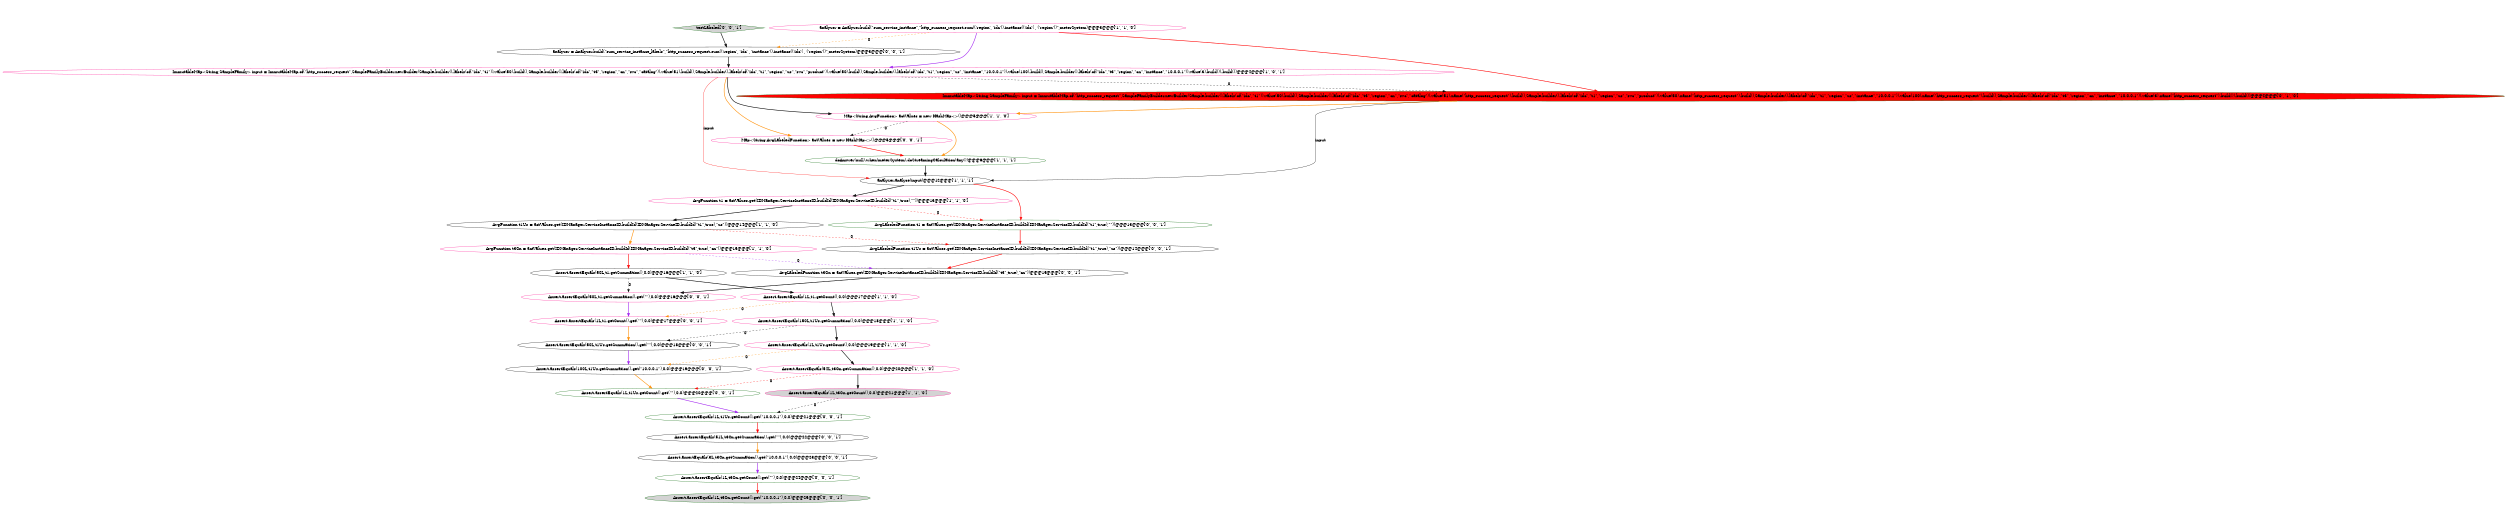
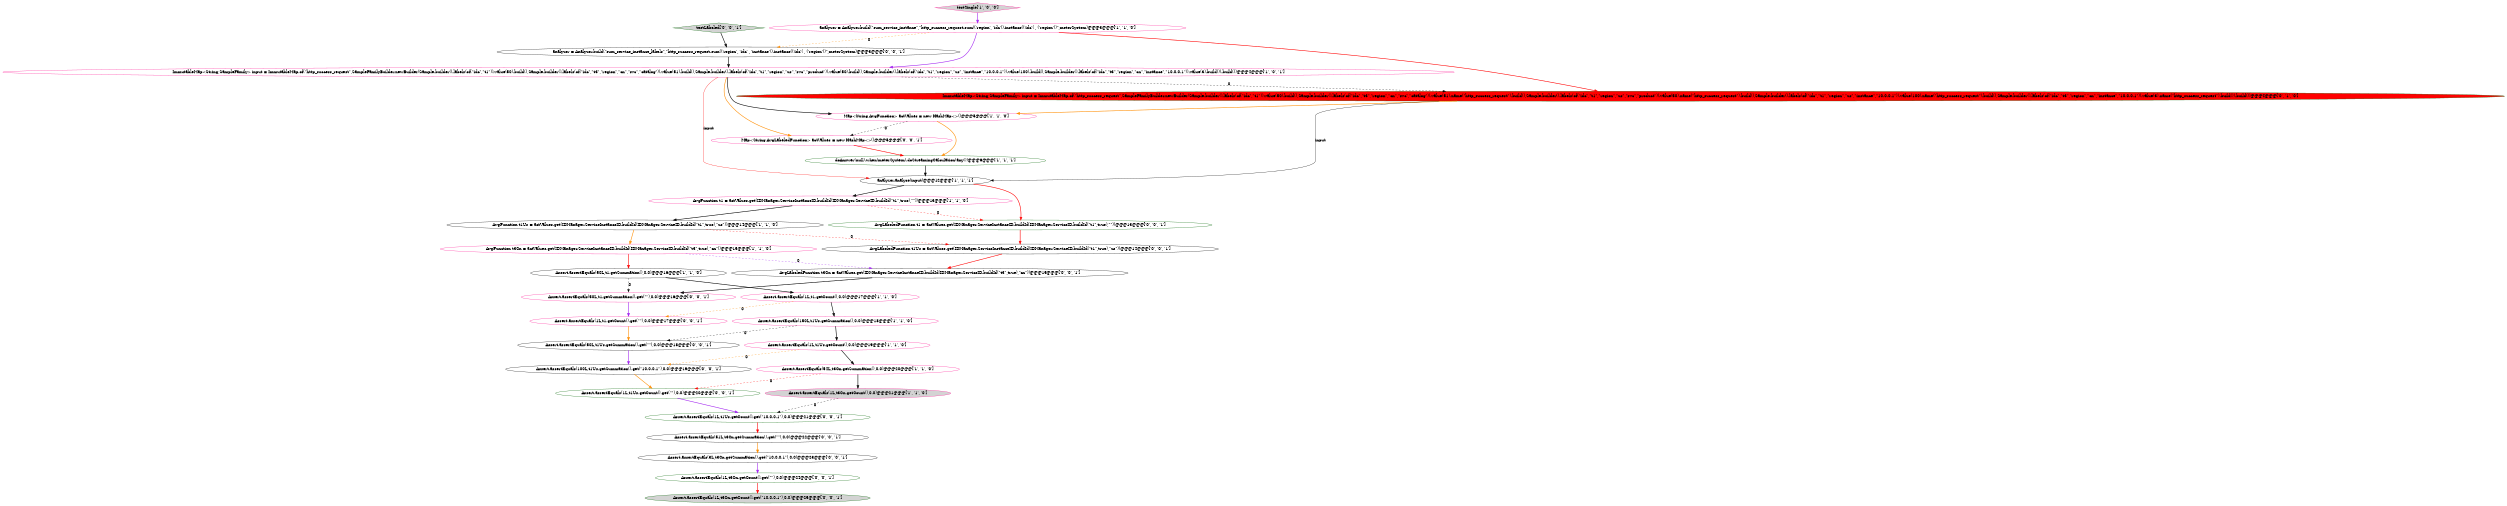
  digraph {
    node [color=deeppink fillcolor=white shape=ellipse style=filled]
    edge [color=black style=bold]
    n1 [label="Assert.assertEquals(50L,t1.getSummation().get(\"\"),0.0)@@@16@@@['0', '0', '1']"]
    n2 [label="Assert.assertEquals(1L,t1.getCount().get(\"\"),0.0)@@@17@@@['0', '0', '1']"]
    n3 [color=black label="Assert.assertEquals(50L,t1Us.getSummation().get(\"\"),0.0)@@@18@@@['0', '0', '1']"]
    n4 [color=black label="Assert.assertEquals(3L,t3Cn.getSummation().get(\"10.0.0.1\"),0.0)@@@23@@@['0', '0', '1']"]
    n5 [color=darkgreen label="Assert.assertEquals(1L,t3Cn.getCount().get(\"\"),0.0)@@@24@@@['0', '0', '1']"]
    n6 [color=darkgreen fillcolor=lightgray label="Assert.assertEquals(1L,t3Cn.getCount().get(\"10.0.0.1\"),0.0)@@@25@@@['0', '0', '1']"]
    n7 [label="ImmutableMap<String,SampleFamily> input = ImmutableMap.of(\"http_success_request\",SampleFamilyBuilder.newBuilder(Sample.builder().labels(of(\"idc\",\"t1\")).value(50).build(),Sample.builder().labels(of(\"idc\",\"t3\",\"region\",\"cn\",\"svc\",\"catalog\")).value(51).build(),Sample.builder().labels(of(\"idc\",\"t1\",\"region\",\"us\",\"svc\",\"product\")).value(50).build(),Sample.builder().labels(of(\"idc\",\"t1\",\"region\",\"us\",\"instance\",\"10.0.0.1\")).value(100).build(),Sample.builder().labels(of(\"idc\",\"t3\",\"region\",\"cn\",\"instance\",\"10.0.0.1\")).value(3).build()).build())@@@4@@@['1', '0', '1']"]
    n8 [label="Map<String,AvgFunction> actValues = new HashMap<>()@@@5@@@['1', '1', '0']"]
    n9 [label="Map<String,AvgLabeledFunction> actValues = new HashMap<>()@@@5@@@['0', '0', '1']"]
    n10 [color=darkgreen fillcolor=red label="ImmutableMap<String,SampleFamily> input = ImmutableMap.of(\"http_success_request\",SampleFamilyBuilder.newBuilder(Sample.builder().labels(of(\"idc\",\"t1\")).value(50).build(),Sample.builder().labels(of(\"idc\",\"t3\",\"region\",\"cn\",\"svc\",\"catalog\")).value(51).name(\"http_success_request\").build(),Sample.builder().labels(of(\"idc\",\"t1\",\"region\",\"us\",\"svc\",\"product\")).value(50).name(\"http_success_request\").build(),Sample.builder().labels(of(\"idc\",\"t1\",\"region\",\"us\",\"instance\",\"10.0.0.1\")).value(100).name(\"http_success_request\").build(),Sample.builder().labels(of(\"idc\",\"t3\",\"region\",\"cn\",\"instance\",\"10.0.0.1\")).value(3).name(\"http_success_request\").build()).build())@@@4@@@['0', '1', '0']"]
    n11 [color=black label="analyzer.analyse(input)@@@12@@@['1', '1', '1']"]
    n12 [color=darkgreen label="doAnswer(null).when(meterSystem).doStreamingCalculation(any())@@@6@@@['1', '1', '1']"]
    n13 [label="AvgFunction t1 = actValues.get(IDManager.ServiceInstanceID.buildId(IDManager.ServiceID.buildId(\"t1\",true),\"\"))@@@13@@@['1', '1', '0']"]
    n14 [color=darkgreen label="AvgLabeledFunction t1 = actValues.get(IDManager.ServiceInstanceID.buildId(IDManager.ServiceID.buildId(\"t1\",true),\"\"))@@@13@@@['0', '0', '1']"]
    n15 [color=black label="Assert.assertEquals(100L,t1Us.getSummation().get(\"10.0.0.1\"),0.0)@@@19@@@['0', '0', '1']"]
    n16 [color=darkgreen label="Assert.assertEquals(1L,t1Us.getCount().get(\"10.0.0.1\"),0.0)@@@21@@@['0', '0', '1']"]
    n17 [color=black label="Assert.assertEquals(51L,t3Cn.getSummation().get(\"\"),0.0)@@@22@@@['0', '0', '1']"]
    n18 [label="analyzer = Analyzer.build(\"sum_service_instance\",\"http_success_request.sum(('region', 'idc'().instance(('idc'( , ('region'()\",meterSystem)@@@3@@@['1', '1', '0']"]
    n19 [color=black label="analyzer = Analyzer.build(\"sum_service_instance_labels\",\"http_success_request.sum(('region', 'idc' , 'instance'().instance(('idc'( , ('region'()\",meterSystem)@@@3@@@['0', '0', '1']"]
    n20 [color=darkgreen fillcolor=lightgray label="testLabeled['0', '0', '1']" shape=diamond]
    n21 [color=black label="AvgFunction t1Us = actValues.get(IDManager.ServiceInstanceID.buildId(IDManager.ServiceID.buildId(\"t1\",true),\"us\"))@@@14@@@['1', '1', '0']"]
    n22 [color=black label="AvgLabeledFunction t1Us = actValues.get(IDManager.ServiceInstanceID.buildId(IDManager.ServiceID.buildId(\"t1\",true),\"us\"))@@@14@@@['0', '0', '1']"]
    n23 [label="AvgFunction t3Cn = actValues.get(IDManager.ServiceInstanceID.buildId(IDManager.ServiceID.buildId(\"t3\",true),\"cn\"))@@@15@@@['1', '1', '0']"]
    n24 [color=black label="AvgLabeledFunction t3Cn = actValues.get(IDManager.ServiceInstanceID.buildId(IDManager.ServiceID.buildId(\"t3\",true),\"cn\"))@@@15@@@['0', '0', '1']"]
    n25 [color=darkgreen label="Assert.assertEquals(1L,t1Us.getCount().get(\"\"),0.0)@@@20@@@['0', '0', '1']"]
+   n26 [fillcolor=lightgray label="testSingle['1', '0', '0']" shape=diamond]
    n27 [label="Assert.assertEquals(54L,t3Cn.getSummation(),0.0)@@@20@@@['1', '1', '0']"]
    n28 [fillcolor=lightgray label="Assert.assertEquals(1L,t3Cn.getCount(),0.0)@@@21@@@['1', '1', '0']"]
    n29 [color=black label="Assert.assertEquals(50L,t1.getSummation(),0.0)@@@16@@@['1', '1', '0']"]
    n30 [label="Assert.assertEquals(1L,t1.getCount(),0.0)@@@17@@@['1', '1', '0']"]
    n31 [label="Assert.assertEquals(150L,t1Us.getSummation(),0.0)@@@18@@@['1', '1', '0']"]
    n32 [label="Assert.assertEquals(1L,t1Us.getCount(),0.0)@@@19@@@['1', '1', '0']"]
    n1 -> n2 [color=purple]
    n2 -> n3 [color=darkorange]
    n3 -> n15 [color=purple]
    n4 -> n5 [color=purple]
    n5 -> n6 [color=red]
    n7 -> n8
    n7 -> n9 [color=darkorange]
    n7 -> n10 [label=0 style=dashed]
    n7 -> n11 [color=red label=input style=solid]
    n8 -> n9 [label=0 style=dashed]
    n8 -> n12 [color=darkorange]
    n9 -> n12 [color=red]
    n10 -> n8 [color=darkorange]
    n10 -> n11 [label=input style=solid]
    n11 -> n13
    n11 -> n14 [color=red]
    n12 -> n11
    n13 -> n14 [color=red label=0 style=dashed]
    n13 -> n21
    n14 -> n22 [color=red]
    n15 -> n25 [color=darkorange]
    n16 -> n17 [color=red]
    n17 -> n4 [color=darkorange]
    n18 -> n7 [color=purple]
    n18 -> n10 [color=red]
    n18 -> n19 [color=darkorange label=0 style=dashed]
    n19 -> n7
    n20 -> n19
    n21 -> n22 [color=red label=0 style=dashed]
    n21 -> n23 [color=darkorange]
    n22 -> n24 [color=red]
    n23 -> n24 [color=purple label=0 style=dashed]
    n23 -> n29 [color=red]
    n24 -> n1
    n25 -> n16 [color=purple]
+   n26 -> n18 [color=purple]
    n27 -> n25 [color=red label=0 style=dashed]
    n27 -> n28
    n28 -> n16 [label=0 style=dashed]
    n29 -> n1 [label=0 style=dashed]
    n29 -> n30
    n30 -> n2 [color=darkorange label=0 style=dashed]
    n30 -> n31
    n31 -> n3 [label=0 style=dashed]
    n31 -> n32
    n32 -> n15 [color=darkorange label=0 style=dashed]
    n32 -> n27
  }
